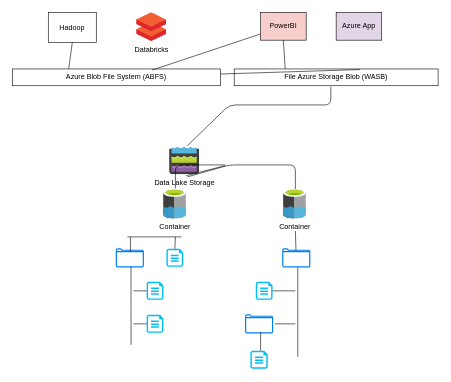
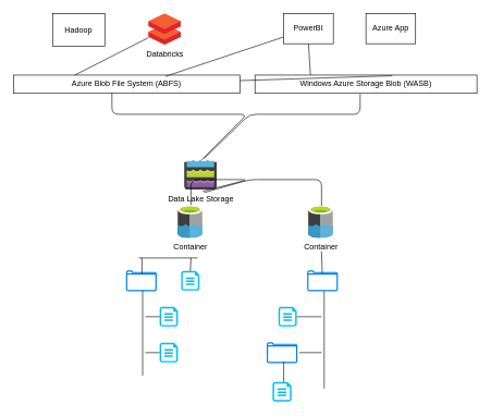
  <mxCell id="0" />
  <mxCell id="1" parent="0" />
  <mxCell id="2" value="Container" style="aspect=fixed;html=1;points=[];align=center;image;fontSize=12;image=img/lib/mscae/Data_Lake.svg;" vertex="1" parent="1"><mxGeometry x="272" y="314" width="38" height="50" as="geometry" /></mxCell>
  <mxCell id="3" value="Container" style="aspect=fixed;html=1;points=[];align=center;image;fontSize=12;image=img/lib/mscae/Data_Lake.svg;" vertex="1" parent="1"><mxGeometry x="472" y="314" width="38" height="50" as="geometry" /></mxCell>
  <mxCell id="4" value="Data Lake Storage" style="aspect=fixed;html=1;points=[];align=center;image;fontSize=12;image=img/lib/mscae/Data_Lake_Storage.svg;" vertex="1" parent="1"><mxGeometry x="282" y="244" width="50" height="46" as="geometry" /></mxCell>
  <mxCell id="5" value="" style="html=1;verticalLabelPosition=bottom;align=center;labelBackgroundColor=#ffffff;verticalAlign=top;strokeWidth=2;strokeColor=#0080F0;fillColor=#ffffff;shadow=0;dashed=0;shape=mxgraph.ios7.icons.folder;" vertex="1" parent="1"><mxGeometry x="193.5" y="414" width="45" height="30" as="geometry" /></mxCell>
  <mxCell id="6" value="" style="verticalLabelPosition=bottom;html=1;verticalAlign=top;align=center;strokeColor=none;fillColor=#00BEF2;shape=mxgraph.azure.cloud_services_configuration_file;pointerEvents=1;" vertex="1" parent="1"><mxGeometry x="244" y="469" width="28" height="30" as="geometry" /></mxCell>
  <mxCell id="7" value="" style="verticalLabelPosition=bottom;html=1;verticalAlign=top;align=center;strokeColor=none;fillColor=#00BEF2;shape=mxgraph.azure.cloud_services_configuration_file;pointerEvents=1;" vertex="1" parent="1"><mxGeometry x="244" y="524" width="28" height="30" as="geometry" /></mxCell>
  <mxCell id="8" value="" style="html=1;verticalLabelPosition=bottom;align=center;labelBackgroundColor=#ffffff;verticalAlign=top;strokeWidth=2;strokeColor=#0080F0;fillColor=#ffffff;shadow=0;dashed=0;shape=mxgraph.ios7.icons.folder;" vertex="1" parent="1"><mxGeometry x="471" y="414" width="45" height="30" as="geometry" /></mxCell>
  <mxCell id="9" value="" style="verticalLabelPosition=bottom;html=1;verticalAlign=top;align=center;strokeColor=none;fillColor=#00BEF2;shape=mxgraph.azure.cloud_services_configuration_file;pointerEvents=1;" vertex="1" parent="1"><mxGeometry x="426" y="469" width="28" height="30" as="geometry" /></mxCell>
  <mxCell id="10" value="" style="verticalLabelPosition=bottom;html=1;verticalAlign=top;align=center;strokeColor=none;fillColor=#00BEF2;shape=mxgraph.azure.cloud_services_configuration_file;pointerEvents=1;" vertex="1" parent="1"><mxGeometry x="417" y="584" width="29" height="30" as="geometry" /></mxCell>
  <mxCell id="11" value="" style="verticalLabelPosition=bottom;html=1;verticalAlign=top;align=center;strokeColor=none;fillColor=#00BEF2;shape=mxgraph.azure.cloud_services_configuration_file;pointerEvents=1;" vertex="1" parent="1"><mxGeometry x="277" y="414" width="28" height="30" as="geometry" /></mxCell>
  <mxCell id="12" value="" style="html=1;verticalLabelPosition=bottom;align=center;labelBackgroundColor=#ffffff;verticalAlign=top;strokeWidth=2;strokeColor=#0080F0;fillColor=#ffffff;shadow=0;dashed=0;shape=mxgraph.ios7.icons.folder;" vertex="1" parent="1"><mxGeometry x="409" y="524" width="45" height="30" as="geometry" /></mxCell>
  <mxCell id="13" value="" style="endArrow=none;html=1;entryX=0.544;entryY=1;entryDx=0;entryDy=0;entryPerimeter=0;" edge="1" parent="1" target="5"><mxGeometry width="50" height="50" relative="1" as="geometry"><mxPoint x="218" y="574" as="sourcePoint" /><mxPoint x="242" y="634" as="targetPoint" /></mxGeometry></mxCell>
  <mxCell id="14" value="" style="endArrow=none;html=1;entryX=0;entryY=0.5;entryDx=0;entryDy=0;entryPerimeter=0;" edge="1" parent="1" target="6"><mxGeometry width="50" height="50" relative="1" as="geometry"><mxPoint x="222" y="484" as="sourcePoint" /><mxPoint x="242" y="634" as="targetPoint" /></mxGeometry></mxCell>
  <mxCell id="15" value="" style="endArrow=none;html=1;entryX=0;entryY=0.5;entryDx=0;entryDy=0;entryPerimeter=0;" edge="1" parent="1" target="7"><mxGeometry width="50" height="50" relative="1" as="geometry"><mxPoint x="222" y="539" as="sourcePoint" /><mxPoint x="242" y="634" as="targetPoint" /></mxGeometry></mxCell>
  <mxCell id="16" value="" style="endArrow=none;html=1;" edge="1" parent="1"><mxGeometry width="50" height="50" relative="1" as="geometry"><mxPoint x="212" y="394" as="sourcePoint" /><mxPoint x="302" y="394" as="targetPoint" /></mxGeometry></mxCell>
  <mxCell id="17" value="" style="endArrow=none;html=1;exitX=0.522;exitY=0.133;exitDx=0;exitDy=0;exitPerimeter=0;" edge="1" parent="1" source="5"><mxGeometry width="50" height="50" relative="1" as="geometry"><mxPoint x="192" y="684" as="sourcePoint" /><mxPoint x="217" y="394" as="targetPoint" /></mxGeometry></mxCell>
  <mxCell id="18" value="" style="endArrow=none;html=1;exitX=0.5;exitY=0;exitDx=0;exitDy=0;exitPerimeter=0;" edge="1" parent="1" source="11"><mxGeometry width="50" height="50" relative="1" as="geometry"><mxPoint x="305" y="451" as="sourcePoint" /><mxPoint x="292" y="394" as="targetPoint" /></mxGeometry></mxCell>
  <mxCell id="19" value="" style="endArrow=none;html=1;entryX=0.556;entryY=0.967;entryDx=0;entryDy=0;entryPerimeter=0;" edge="1" parent="1" target="12"><mxGeometry width="50" height="50" relative="1" as="geometry"><mxPoint x="434" y="584" as="sourcePoint" /><mxPoint x="242" y="664" as="targetPoint" /></mxGeometry></mxCell>
  <mxCell id="20" value="" style="endArrow=none;html=1;entryX=0.556;entryY=1.033;entryDx=0;entryDy=0;entryPerimeter=0;" edge="1" parent="1" target="8"><mxGeometry width="50" height="50" relative="1" as="geometry"><mxPoint x="496" y="594" as="sourcePoint" /><mxPoint x="242" y="644" as="targetPoint" /></mxGeometry></mxCell>
  <mxCell id="21" value="" style="endArrow=none;html=1;exitX=1;exitY=0.5;exitDx=0;exitDy=0;exitPerimeter=0;" edge="1" parent="1" source="9"><mxGeometry width="50" height="50" relative="1" as="geometry"><mxPoint x="192" y="694" as="sourcePoint" /><mxPoint x="492" y="484" as="targetPoint" /></mxGeometry></mxCell>
  <mxCell id="22" value="" style="endArrow=none;html=1;" edge="1" parent="1"><mxGeometry width="50" height="50" relative="1" as="geometry"><mxPoint x="458" y="539" as="sourcePoint" /><mxPoint x="492" y="539" as="targetPoint" /></mxGeometry></mxCell>
  <mxCell id="23" value="" style="endArrow=none;html=1;exitX=0.526;exitY=-0.02;exitDx=0;exitDy=0;exitPerimeter=0;entryX=0.56;entryY=1.043;entryDx=0;entryDy=0;entryPerimeter=0;" edge="1" parent="1" source="2" target="4"><mxGeometry width="50" height="50" relative="1" as="geometry"><mxPoint x="192" y="694" as="sourcePoint" /><mxPoint x="372" y="274" as="targetPoint" /><Array as="points"><mxPoint x="292" y="274" /><mxPoint x="380" y="274" /></Array></mxGeometry></mxCell>
  <mxCell id="24" value="" style="endArrow=none;html=1;entryX=0.526;entryY=0;entryDx=0;entryDy=0;entryPerimeter=0;exitX=0.6;exitY=1.087;exitDx=0;exitDy=0;exitPerimeter=0;" edge="1" parent="1" source="4" target="3"><mxGeometry width="50" height="50" relative="1" as="geometry"><mxPoint x="372" y="234" as="sourcePoint" /><mxPoint x="242" y="644" as="targetPoint" /><Array as="points"><mxPoint x="382" y="274" /><mxPoint x="492" y="274" /></Array></mxGeometry></mxCell>
- <mxCell id="25" value="File Azure Storage Blob (WASB)" style="rounded=0;whiteSpace=wrap;html=1;" vertex="1" parent="1"><mxGeometry x="390" y="114" width="340" height="28" as="geometry" /></mxCell>
+ <mxCell id="25" value="Windows Azure Storage Blob (WASB)" style="rounded=0;whiteSpace=wrap;html=1;" vertex="1" parent="1"><mxGeometry x="390" y="114" width="340" height="28" as="geometry" /></mxCell>
  <mxCell id="26" value="Azure Blob File System (ABFS)" style="rounded=0;whiteSpace=wrap;html=1;" vertex="1" parent="1"><mxGeometry x="20" y="114" width="347" height="28" as="geometry" /></mxCell>
  <mxCell id="27" value="" style="endArrow=none;html=1;exitX=0.489;exitY=0.1;exitDx=0;exitDy=0;exitPerimeter=0;" edge="1" parent="1" source="8"><mxGeometry width="50" height="50" relative="1" as="geometry"><mxPoint x="22" y="694" as="sourcePoint" /><mxPoint x="492" y="384" as="targetPoint" /></mxGeometry></mxCell>
  <mxCell id="28" value="Hadoop" style="rounded=0;whiteSpace=wrap;html=1;" vertex="1" parent="1"><mxGeometry x="80" y="20" width="80" height="50" as="geometry" /></mxCell>
  <mxCell id="29" value="Databricks" style="aspect=fixed;html=1;points=[];align=center;image;fontSize=12;image=img/lib/mscae/Databricks.svg;" vertex="1" parent="1"><mxGeometry x="227" y="20" width="50" height="48" as="geometry" /></mxCell>
- <mxCell id="30" value="" style="endArrow=none;html=1;exitX=0.271;exitY=0;exitDx=0;exitDy=0;exitPerimeter=0;entryX=0.5;entryY=1;entryDx=0;entryDy=0;" edge="1" parent="1" source="26" target="28"><mxGeometry width="50" height="50" relative="1" as="geometry"><mxPoint x="20" y="644" as="sourcePoint" /><mxPoint x="110" y="74" as="targetPoint" /></mxGeometry></mxCell>
+ <mxCell id="30" value="" style="endArrow=none;html=1;exitX=0.271;exitY=0;exitDx=0;exitDy=0;exitPerimeter=0;" edge="1" parent="1" source="26" target="29"><mxGeometry width="50" height="50" relative="1" as="geometry"><mxPoint x="20" y="644" as="sourcePoint" /><mxPoint x="110" y="74" as="targetPoint" /></mxGeometry></mxCell>
  <mxCell id="31" value="" style="endArrow=none;html=1;exitX=0.671;exitY=0.071;exitDx=0;exitDy=0;exitPerimeter=0;" edge="1" parent="1" source="26" target="32"><mxGeometry width="50" height="50" relative="1" as="geometry"><mxPoint x="20" y="644" as="sourcePoint" /><mxPoint x="70" y="594" as="targetPoint" /></mxGeometry></mxCell>
- <mxCell id="32" value="PowerBI" style="rounded=0;whiteSpace=wrap;html=1;fillColor=#f8cecc;" vertex="1" parent="1"><mxGeometry x="434" y="20" width="76" height="46" as="geometry" /></mxCell>
+ <mxCell id="32" value="PowerBI" style="rounded=0;whiteSpace=wrap;html=1;" vertex="1" parent="1"><mxGeometry x="434" y="20" width="76" height="46" as="geometry" /></mxCell>
  <mxCell id="33" value="" style="endArrow=none;html=1;entryX=0.5;entryY=1;entryDx=0;entryDy=0;exitX=0.25;exitY=0;exitDx=0;exitDy=0;" edge="1" parent="1" source="25" target="32"><mxGeometry width="50" height="50" relative="1" as="geometry"><mxPoint x="20" y="684" as="sourcePoint" /><mxPoint x="470" y="84" as="targetPoint" /></mxGeometry></mxCell>
- <mxCell id="34" value="Azure App" style="rounded=0;whiteSpace=wrap;html=1;fillColor=#e1d5e7;" vertex="1" parent="1"><mxGeometry x="560" y="20" width="76" height="46" as="geometry" /></mxCell>
+ <mxCell id="34" value="Azure App" style="rounded=0;whiteSpace=wrap;html=1;" vertex="1" parent="1"><mxGeometry x="560" y="20" width="76" height="46" as="geometry" /></mxCell>
  <mxCell id="35" value="" style="endArrow=none;html=1;exitX=0.618;exitY=0.036;exitDx=0;exitDy=0;exitPerimeter=0;" edge="1" parent="1" source="25" target="26"><mxGeometry width="50" height="50" relative="1" as="geometry"><mxPoint x="680" y="294" as="sourcePoint" /><mxPoint x="730" y="224" as="targetPoint" /></mxGeometry></mxCell>
  <mxCell id="36" value="" style="endArrow=none;html=1;entryX=0.474;entryY=1.036;entryDx=0;entryDy=0;entryPerimeter=0;exitX=0.6;exitY=-0.043;exitDx=0;exitDy=0;exitPerimeter=0;" edge="1" parent="1" source="4" target="25"><mxGeometry width="50" height="50" relative="1" as="geometry"><mxPoint x="20" y="684" as="sourcePoint" /><mxPoint x="70" y="634" as="targetPoint" /><Array as="points"><mxPoint x="382" y="174" /><mxPoint x="551" y="174" /></Array></mxGeometry></mxCell>
+ <mxCell id="37" value="" style="endArrow=none;html=1;entryX=0.52;entryY=0;entryDx=0;entryDy=0;entryPerimeter=0;exitX=0.435;exitY=0.964;exitDx=0;exitDy=0;exitPerimeter=0;" edge="1" parent="1" source="26" target="4"><mxGeometry width="50" height="50" relative="1" as="geometry"><mxPoint x="20" y="684" as="sourcePoint" /><mxPoint x="70" y="634" as="targetPoint" /><Array as="points"><mxPoint x="171" y="174" /><mxPoint x="378" y="174" /></Array></mxGeometry></mxCell>
